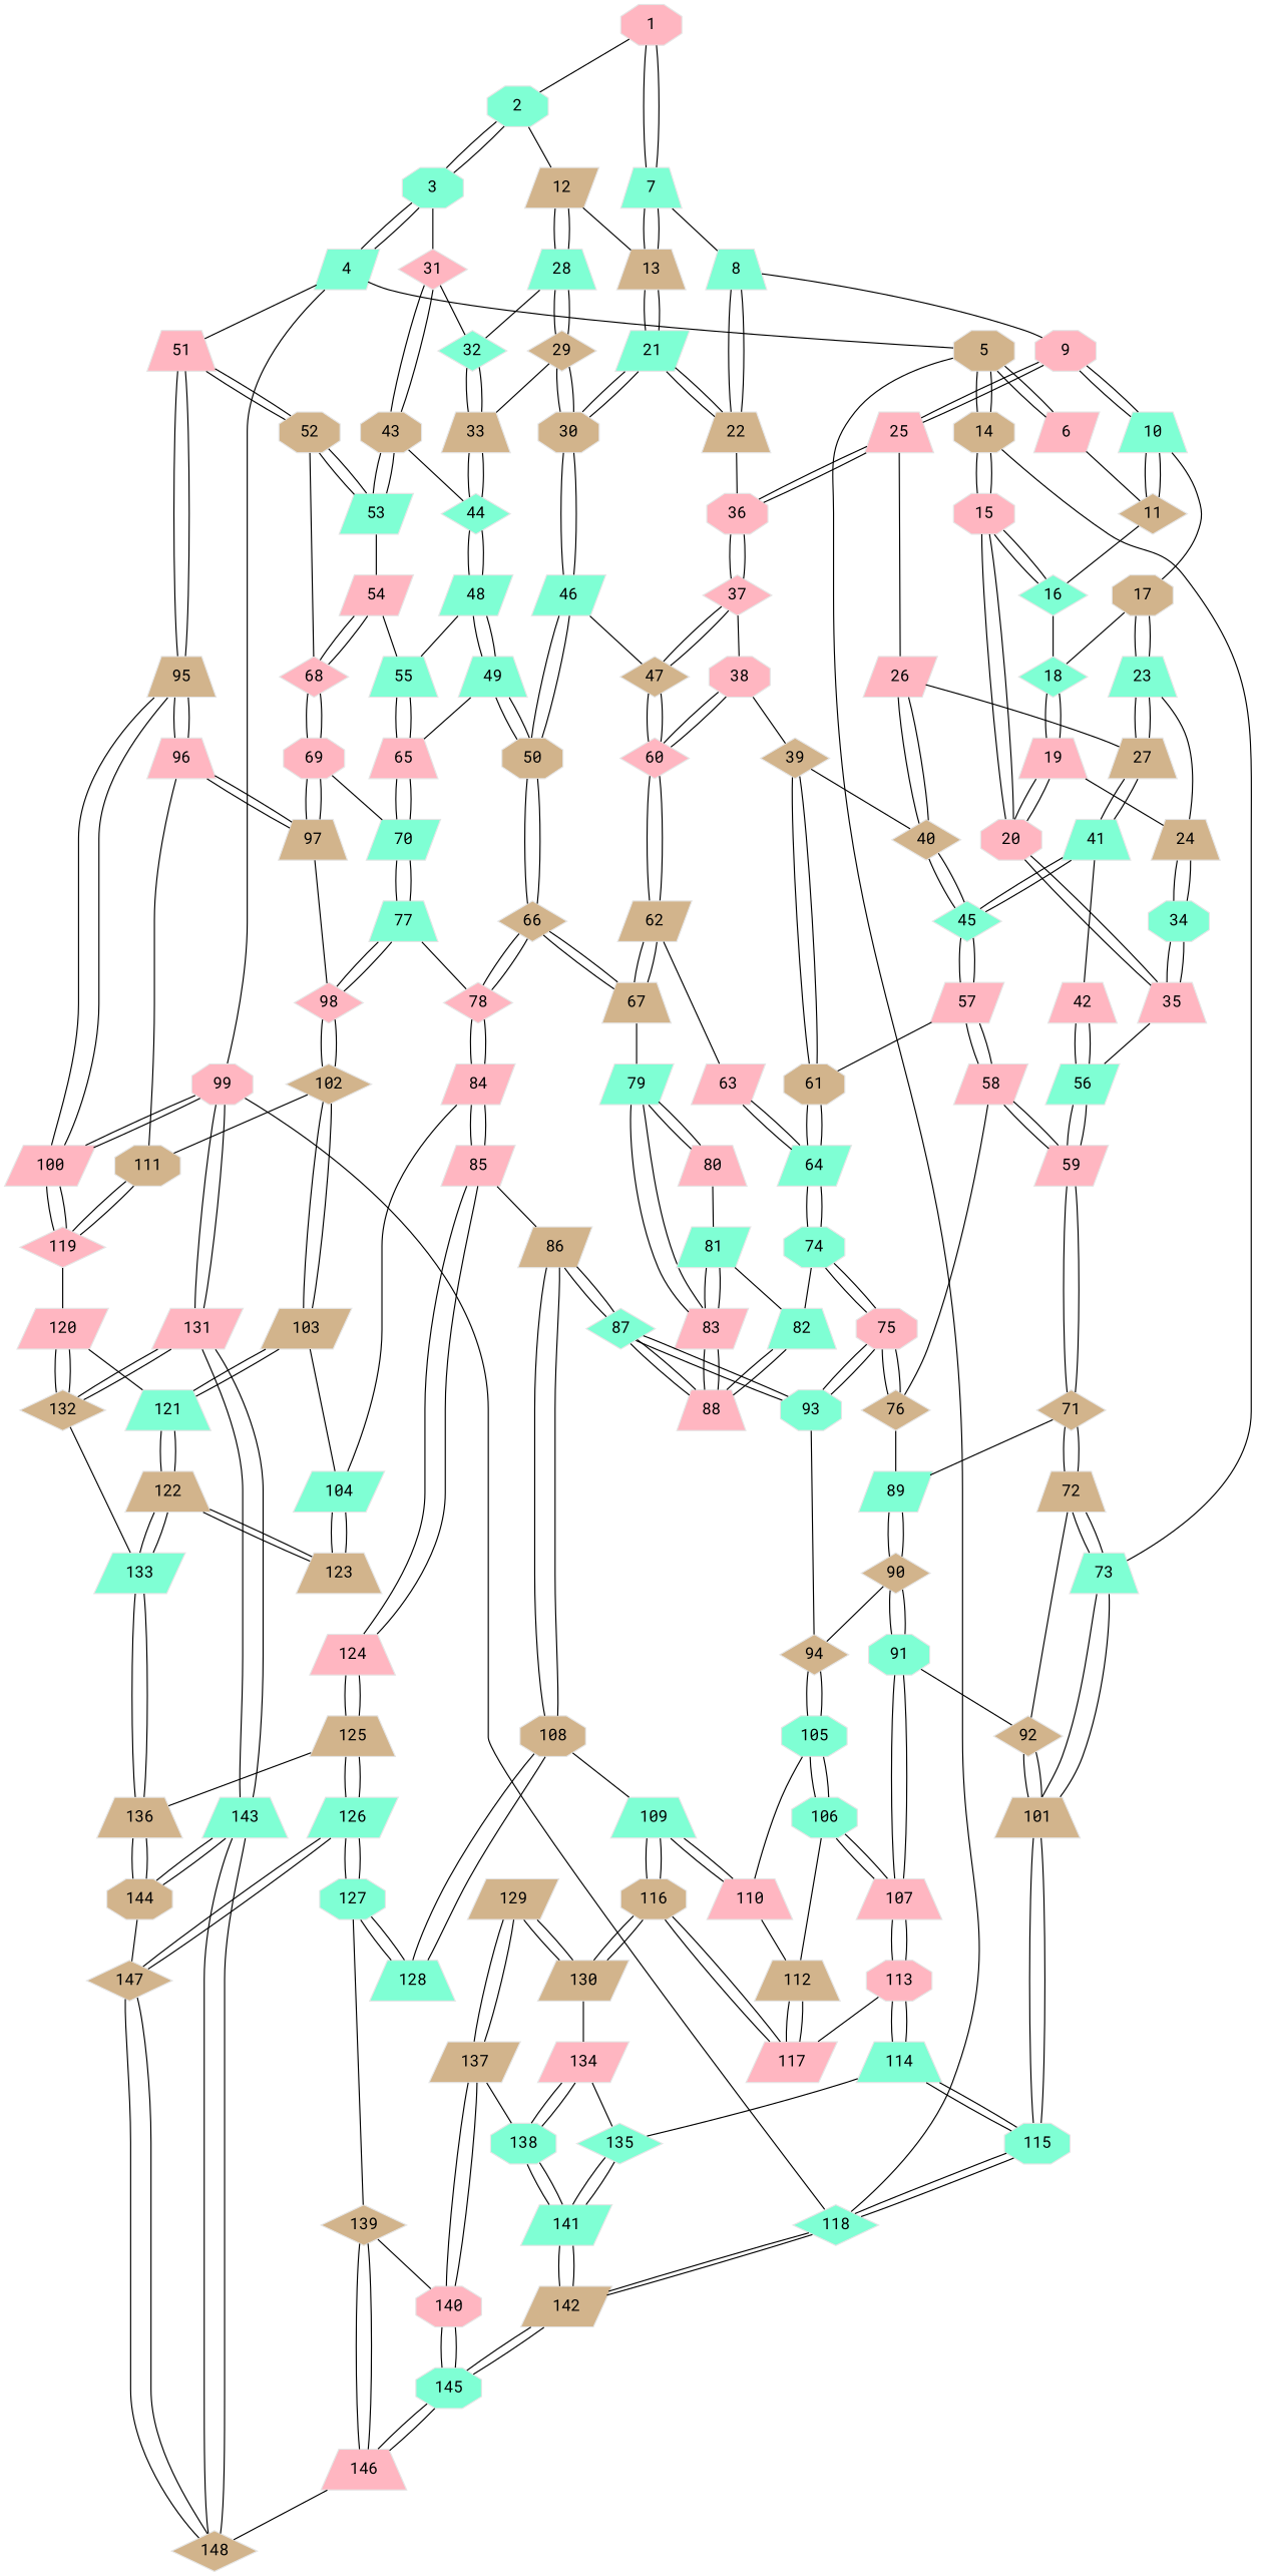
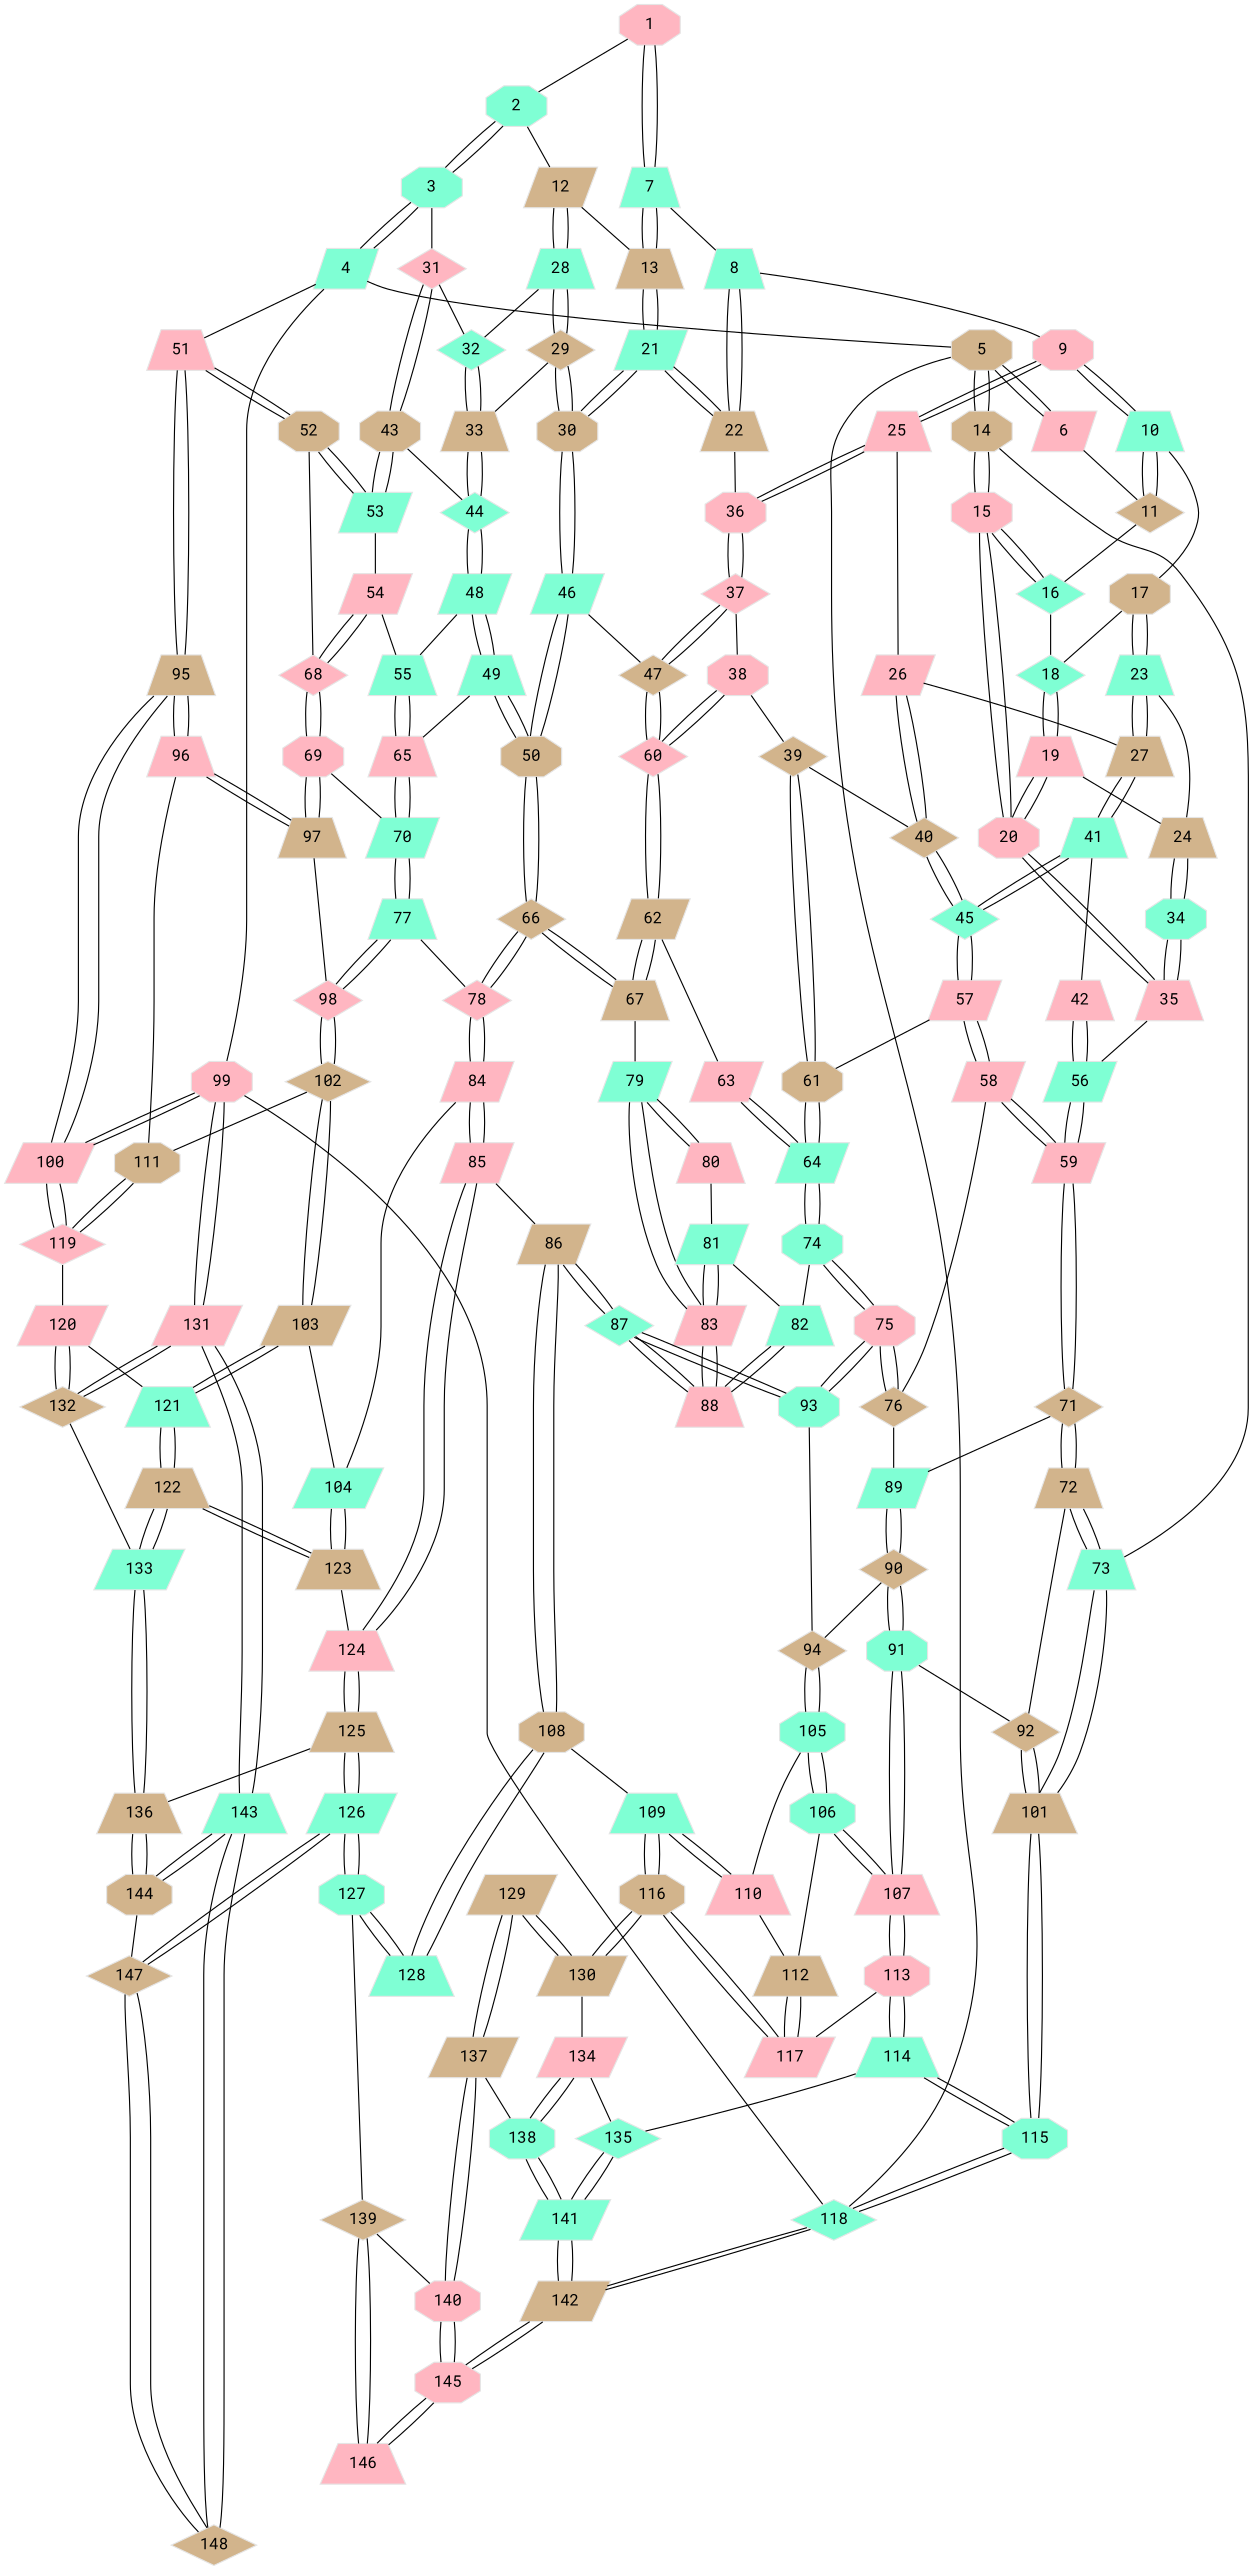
  graph {
    fontname="Roboto Mono"
    node [color=gray90 fillcolor=tan fontname="Roboto Mono" shape=trapezium style=filled]
    edge [fontname="Roboto Mono"]
    1 [fillcolor=lightpink shape=octagon]
    2 [fillcolor=aquamarine shape=octagon]
    7 [fillcolor=aquamarine]
    3 [fillcolor=aquamarine shape=octagon]
    12 [shape=parallelogram]
    8 [fillcolor=aquamarine]
    13
    4 [fillcolor=aquamarine shape=parallelogram]
    31 [fillcolor=lightpink shape=diamond]
    28 [fillcolor=aquamarine]
    5 [shape=octagon]
    51 [fillcolor=lightpink]
    99 [fillcolor=lightpink shape=octagon]
    32 [fillcolor=aquamarine shape=diamond]
    43 [shape=octagon]
    6 [fillcolor=lightpink shape=parallelogram]
    14 [shape=octagon]
    118 [fillcolor=aquamarine shape=diamond]
    52 [shape=octagon]
    95
    100 [fillcolor=lightpink shape=parallelogram]
    131 [fillcolor=lightpink shape=parallelogram]
    11 [shape=diamond]
    15 [fillcolor=lightpink shape=octagon]
    73 [fillcolor=aquamarine]
    142 [shape=parallelogram]
    16 [fillcolor=aquamarine shape=diamond]
    9 [fillcolor=lightpink shape=octagon]
    22
    21 [fillcolor=aquamarine shape=parallelogram]
    10 [fillcolor=aquamarine]
    25 [fillcolor=lightpink]
    36 [fillcolor=lightpink shape=octagon]
    17 [shape=octagon]
    26 [fillcolor=lightpink shape=parallelogram]
    18 [fillcolor=aquamarine shape=diamond]
    23 [fillcolor=aquamarine]
    29 [shape=diamond]
    30 [shape=octagon]
    20 [fillcolor=lightpink shape=octagon]
    101
    35 [fillcolor=lightpink]
    19 [fillcolor=lightpink]
    24
    27
    34 [fillcolor=aquamarine shape=octagon]
    56 [fillcolor=aquamarine shape=parallelogram]
    46 [fillcolor=aquamarine shape=parallelogram]
    37 [fillcolor=lightpink shape=diamond]
    41 [fillcolor=aquamarine]
    40 [shape=diamond]
    45 [fillcolor=aquamarine shape=diamond]
    42 [fillcolor=lightpink]
    33
    44 [fillcolor=aquamarine shape=diamond]
    47 [shape=diamond]
    50 [shape=octagon]
    53 [fillcolor=aquamarine shape=parallelogram]
    48 [fillcolor=aquamarine shape=parallelogram]
    59 [fillcolor=lightpink shape=parallelogram]
    38 [fillcolor=lightpink shape=octagon]
    39 [shape=diamond]
    60 [fillcolor=lightpink shape=diamond]
    61 [shape=octagon]
    62 [shape=parallelogram]
    64 [fillcolor=aquamarine shape=parallelogram]
    57 [fillcolor=lightpink shape=parallelogram]
    54 [fillcolor=lightpink shape=parallelogram]
    49 [fillcolor=aquamarine]
    55 [fillcolor=aquamarine]
    58 [fillcolor=lightpink shape=parallelogram]
    66 [shape=diamond]
    65 [fillcolor=lightpink]
    70 [fillcolor=aquamarine shape=parallelogram]
    67
    78 [fillcolor=lightpink shape=diamond]
    68 [fillcolor=lightpink shape=diamond]
    96 [fillcolor=lightpink]
    69 [fillcolor=lightpink shape=octagon]
    71 [shape=diamond]
    76 [shape=diamond]
    89 [fillcolor=aquamarine shape=parallelogram]
    72
    63 [fillcolor=lightpink shape=parallelogram]
    74 [fillcolor=aquamarine shape=octagon]
    79 [fillcolor=aquamarine shape=parallelogram]
    80 [fillcolor=lightpink]
    81 [fillcolor=aquamarine shape=parallelogram]
    75 [fillcolor=lightpink shape=octagon]
    82 [fillcolor=aquamarine]
    77 [fillcolor=aquamarine]
    84 [fillcolor=lightpink shape=parallelogram]
    83 [fillcolor=lightpink shape=parallelogram]
    97
    98 [fillcolor=lightpink shape=diamond]
    92 [shape=diamond]
    90 [shape=diamond]
    115 [fillcolor=aquamarine shape=octagon]
    93 [fillcolor=aquamarine shape=octagon]
    88 [fillcolor=lightpink]
    94 [shape=diamond]
    102 [shape=diamond]
    85 [fillcolor=lightpink shape=parallelogram]
    104 [fillcolor=aquamarine shape=parallelogram]
    86 [shape=parallelogram]
    124 [fillcolor=lightpink]
    123
    87 [fillcolor=aquamarine shape=diamond]
    108 [shape=octagon]
    125
    109 [fillcolor=aquamarine]
    128 [fillcolor=aquamarine]
    91 [fillcolor=aquamarine shape=octagon]
    107 [fillcolor=lightpink]
    105 [fillcolor=aquamarine shape=octagon]
    113 [fillcolor=lightpink shape=octagon]
    106 [fillcolor=aquamarine shape=octagon]
    110 [fillcolor=lightpink]
    111 [shape=octagon]
    119 [fillcolor=lightpink shape=diamond]
    103 [shape=parallelogram]
    132 [shape=diamond]
    143 [fillcolor=aquamarine]
    120 [fillcolor=lightpink shape=parallelogram]
    121 [fillcolor=aquamarine]
    122
    112
    117 [fillcolor=lightpink shape=parallelogram]
    114 [fillcolor=aquamarine]
    116 [shape=octagon]
    130 [shape=parallelogram]
    135 [fillcolor=aquamarine shape=diamond]
    141 [fillcolor=aquamarine shape=parallelogram]
    134 [fillcolor=lightpink shape=parallelogram]
-   145 [fillcolor=aquamarine shape=octagon]
+   145 [fillcolor=lightpink shape=octagon]
    133 [fillcolor=aquamarine shape=parallelogram]
    136
    126 [fillcolor=aquamarine shape=parallelogram]
    127 [fillcolor=aquamarine shape=octagon]
    147 [shape=diamond]
    144 [shape=octagon]
    139 [shape=diamond]
    148 [shape=diamond]
    140 [fillcolor=lightpink shape=octagon]
    146 [fillcolor=lightpink]
    129 [shape=parallelogram]
    137 [shape=parallelogram]
    138 [fillcolor=aquamarine shape=octagon]
    1 -- 2
    1 -- 7
    1 -- 7
    2 -- 3
    2 -- 3
    2 -- 12
    7 -- 8
    7 -- 13
    7 -- 13
    3 -- 4
    3 -- 4
    3 -- 31
    12 -- 13
    12 -- 28
    12 -- 28
    8 -- 9
    8 -- 22
    8 -- 22
    13 -- 21
    13 -- 21
    4 -- 5
    4 -- 51
    4 -- 99
    31 -- 32
    31 -- 43
    31 -- 43
    28 -- 32
    28 -- 29
    28 -- 29
    5 -- 6
    5 -- 6
    5 -- 14
    5 -- 14
    5 -- 118
    51 -- 52
    51 -- 52
    51 -- 95
    51 -- 95
    99 -- 118
    99 -- 100
    99 -- 100
    99 -- 131
    99 -- 131
    32 -- 33
    32 -- 33
    43 -- 44
    43 -- 53
    43 -- 53
    6 -- 11
    14 -- 15
    14 -- 15
    14 -- 73
    118 -- 142
    118 -- 142
    52 -- 53
    52 -- 53
    52 -- 68
    95 -- 100
    95 -- 100
    95 -- 96
    95 -- 96
    100 -- 119
    100 -- 119
    131 -- 132
    131 -- 132
    131 -- 143
    131 -- 143
    11 -- 16
    15 -- 16
    15 -- 16
    15 -- 20
    15 -- 20
    73 -- 101
    73 -- 101
    142 -- 145
    142 -- 145
    16 -- 18
    9 -- 10
    9 -- 10
    9 -- 25
    9 -- 25
    22 -- 36
    21 -- 22
    21 -- 22
    21 -- 30
    21 -- 30
    10 -- 11
    10 -- 11
    10 -- 17
    25 -- 36
    25 -- 36
    25 -- 26
    36 -- 37
    36 -- 37
    17 -- 18
    17 -- 23
    17 -- 23
    26 -- 27
    26 -- 40
    26 -- 40
    18 -- 19
    18 -- 19
    23 -- 24
    23 -- 27
    23 -- 27
    29 -- 30
    29 -- 30
    29 -- 33
    30 -- 46
    30 -- 46
    20 -- 35
    20 -- 35
    101 -- 115
    101 -- 115
    35 -- 56
    19 -- 20
    19 -- 20
    19 -- 24
    24 -- 34
    24 -- 34
    27 -- 41
    27 -- 41
    34 -- 35
    34 -- 35
    56 -- 59
    56 -- 59
    46 -- 47
    46 -- 50
    46 -- 50
    37 -- 47
    37 -- 47
    37 -- 38
    41 -- 45
    41 -- 45
    41 -- 42
    40 -- 45
    40 -- 45
    45 -- 57
    45 -- 57
    42 -- 56
    42 -- 56
    33 -- 44
    33 -- 44
    44 -- 48
    44 -- 48
    47 -- 60
    47 -- 60
    50 -- 66
    50 -- 66
    53 -- 54
    48 -- 49
    48 -- 49
    48 -- 55
    59 -- 71
    59 -- 71
    38 -- 39
    38 -- 60
    38 -- 60
    39 -- 40
    39 -- 61
    39 -- 61
    60 -- 62
    60 -- 62
    61 -- 64
    61 -- 64
    62 -- 67
    62 -- 67
    62 -- 63
    64 -- 74
    64 -- 74
    57 -- 61
    57 -- 58
    57 -- 58
    54 -- 55
    54 -- 68
    54 -- 68
    49 -- 50
    49 -- 50
    49 -- 65
    55 -- 65
    55 -- 65
    58 -- 59
    58 -- 59
    58 -- 76
    66 -- 67
    66 -- 67
    66 -- 78
    66 -- 78
    65 -- 70
    65 -- 70
    70 -- 77
    70 -- 77
    67 -- 79
    78 -- 84
    78 -- 84
    68 -- 69
    68 -- 69
    96 -- 97
    96 -- 97
    96 -- 111
    69 -- 70
    69 -- 97
    69 -- 97
    71 -- 89
    71 -- 72
    71 -- 72
    76 -- 89
    89 -- 90
    89 -- 90
    72 -- 73
    72 -- 73
    72 -- 92
    63 -- 64
    63 -- 64
    74 -- 75
    74 -- 75
    74 -- 82
    79 -- 80
    79 -- 80
    79 -- 83
    79 -- 83
    80 -- 81
    81 -- 82
    81 -- 83
    81 -- 83
    75 -- 76
    75 -- 76
    75 -- 93
    75 -- 93
    82 -- 88
    82 -- 88
    77 -- 78
    77 -- 98
    77 -- 98
    84 -- 85
    84 -- 85
    84 -- 104
    83 -- 88
    83 -- 88
    97 -- 98
    98 -- 102
    98 -- 102
    92 -- 101
    92 -- 101
    90 -- 94
    90 -- 91
    90 -- 91
    115 -- 118
    115 -- 118
    93 -- 94
    94 -- 105
    94 -- 105
    102 -- 111
    102 -- 103
    102 -- 103
    85 -- 86
    85 -- 124
    85 -- 124
    104 -- 123
    104 -- 123
    86 -- 87
    86 -- 87
    86 -- 108
    86 -- 108
    124 -- 125
    124 -- 125
+   123 -- 124
    87 -- 93
    87 -- 93
    87 -- 88
    87 -- 88
    108 -- 109
    108 -- 128
    108 -- 128
    125 -- 136
    125 -- 126
    125 -- 126
    109 -- 110
    109 -- 110
    109 -- 116
    109 -- 116
    91 -- 92
    91 -- 107
    91 -- 107
    107 -- 113
    107 -- 113
    105 -- 106
    105 -- 106
    105 -- 110
    113 -- 117
    113 -- 114
    113 -- 114
    106 -- 107
    106 -- 107
    106 -- 112
    110 -- 112
    111 -- 119
    111 -- 119
    119 -- 120
    103 -- 104
    103 -- 121
    103 -- 121
    132 -- 133
    143 -- 144
    143 -- 144
    143 -- 148
    143 -- 148
    120 -- 132
    120 -- 132
    120 -- 121
    121 -- 122
    121 -- 122
    122 -- 123
    122 -- 123
    122 -- 133
    122 -- 133
    112 -- 117
    112 -- 117
    114 -- 115
    114 -- 115
    114 -- 135
    116 -- 117
    116 -- 117
    116 -- 130
    116 -- 130
    130 -- 134
    135 -- 141
    135 -- 141
    141 -- 142
    141 -- 142
    134 -- 135
    134 -- 138
    134 -- 138
    145 -- 146
    145 -- 146
    133 -- 136
    133 -- 136
    136 -- 144
    136 -- 144
    126 -- 127
    126 -- 127
    126 -- 147
    126 -- 147
    127 -- 128
    127 -- 128
    127 -- 139
    147 -- 148
    147 -- 148
    144 -- 147
    139 -- 140
    139 -- 146
    139 -- 146
    140 -- 145
    140 -- 145
-   146 -- 148
    129 -- 130
    129 -- 130
    129 -- 137
    129 -- 137
    137 -- 140
    137 -- 140
    137 -- 138
    138 -- 141
    138 -- 141
  }
